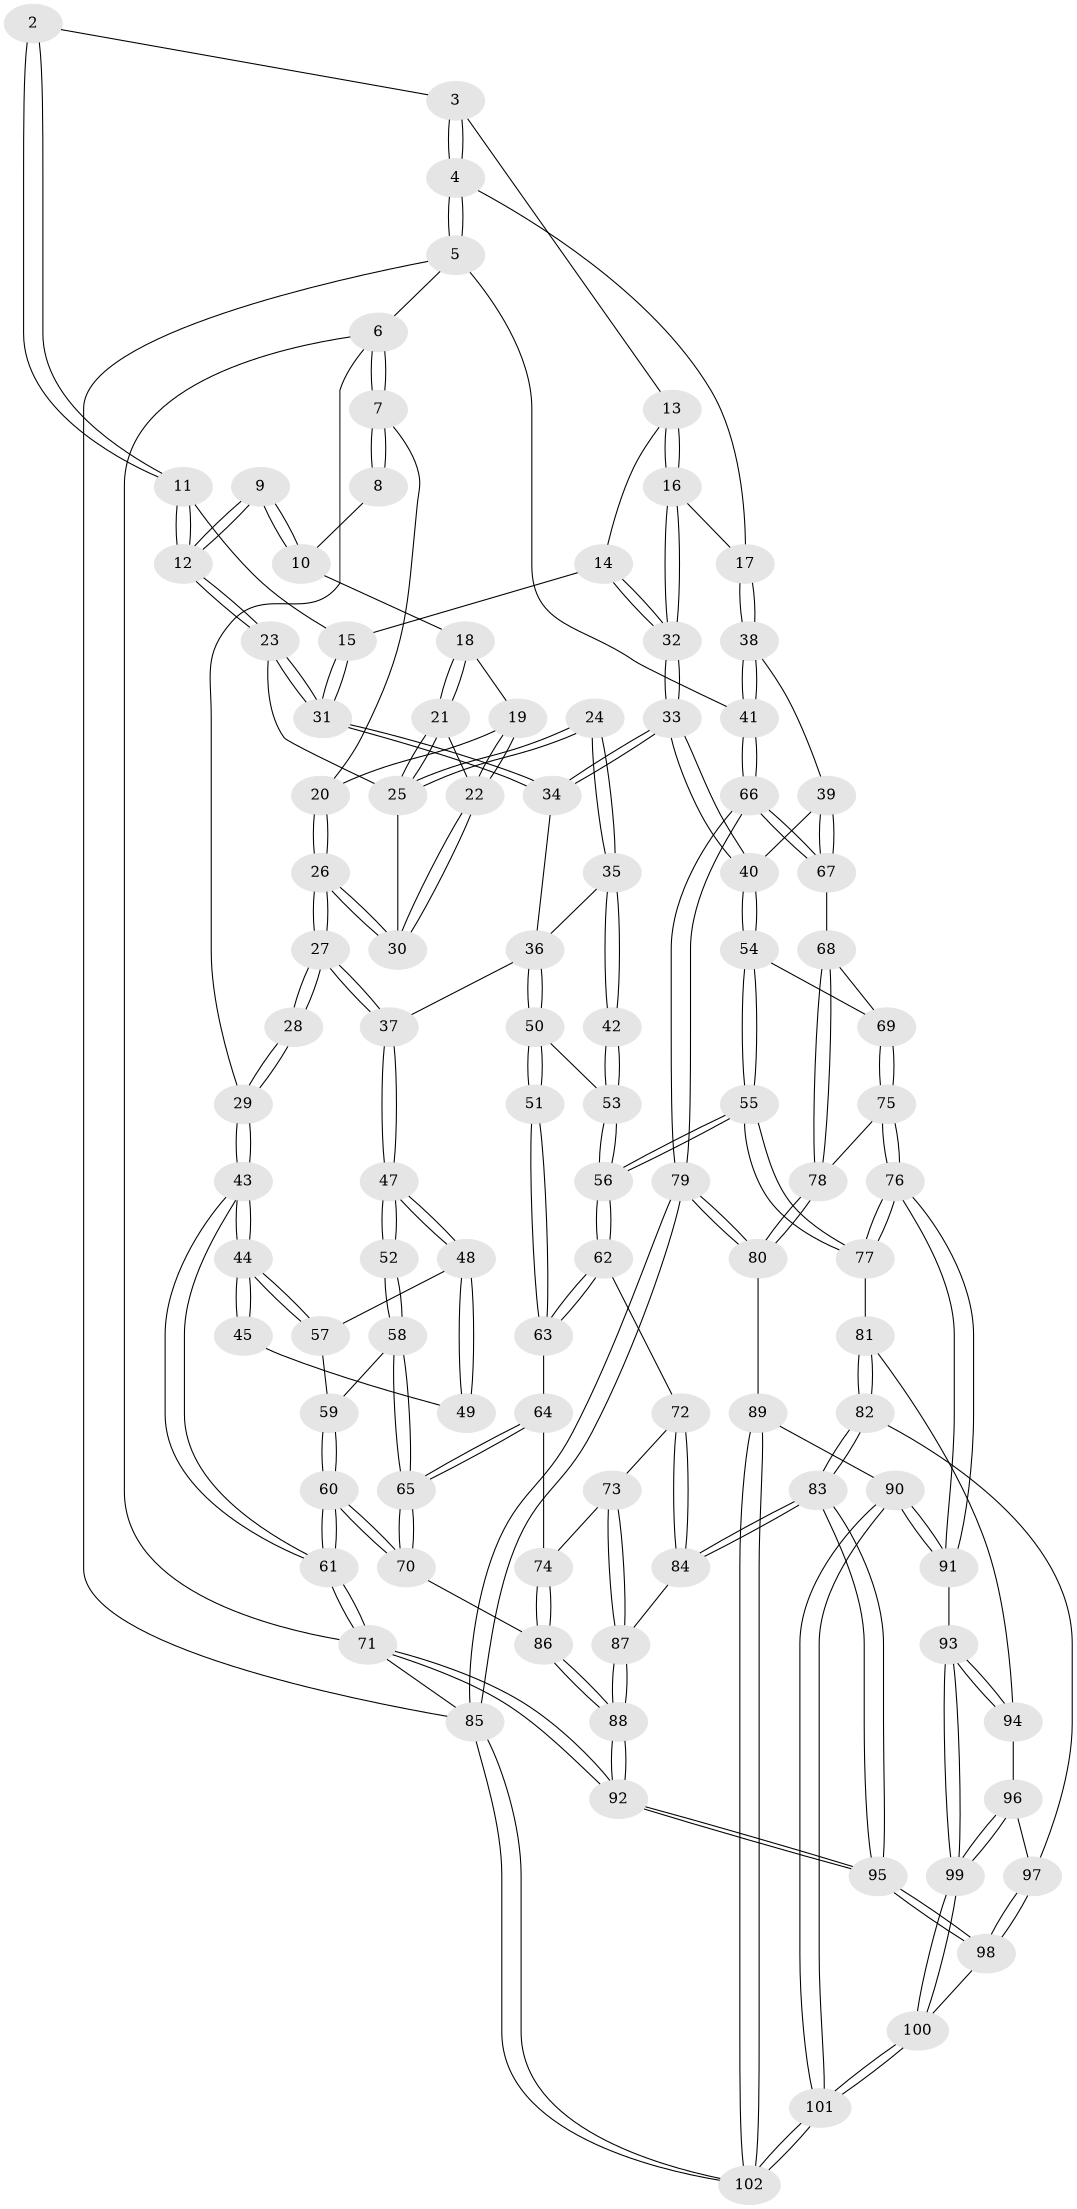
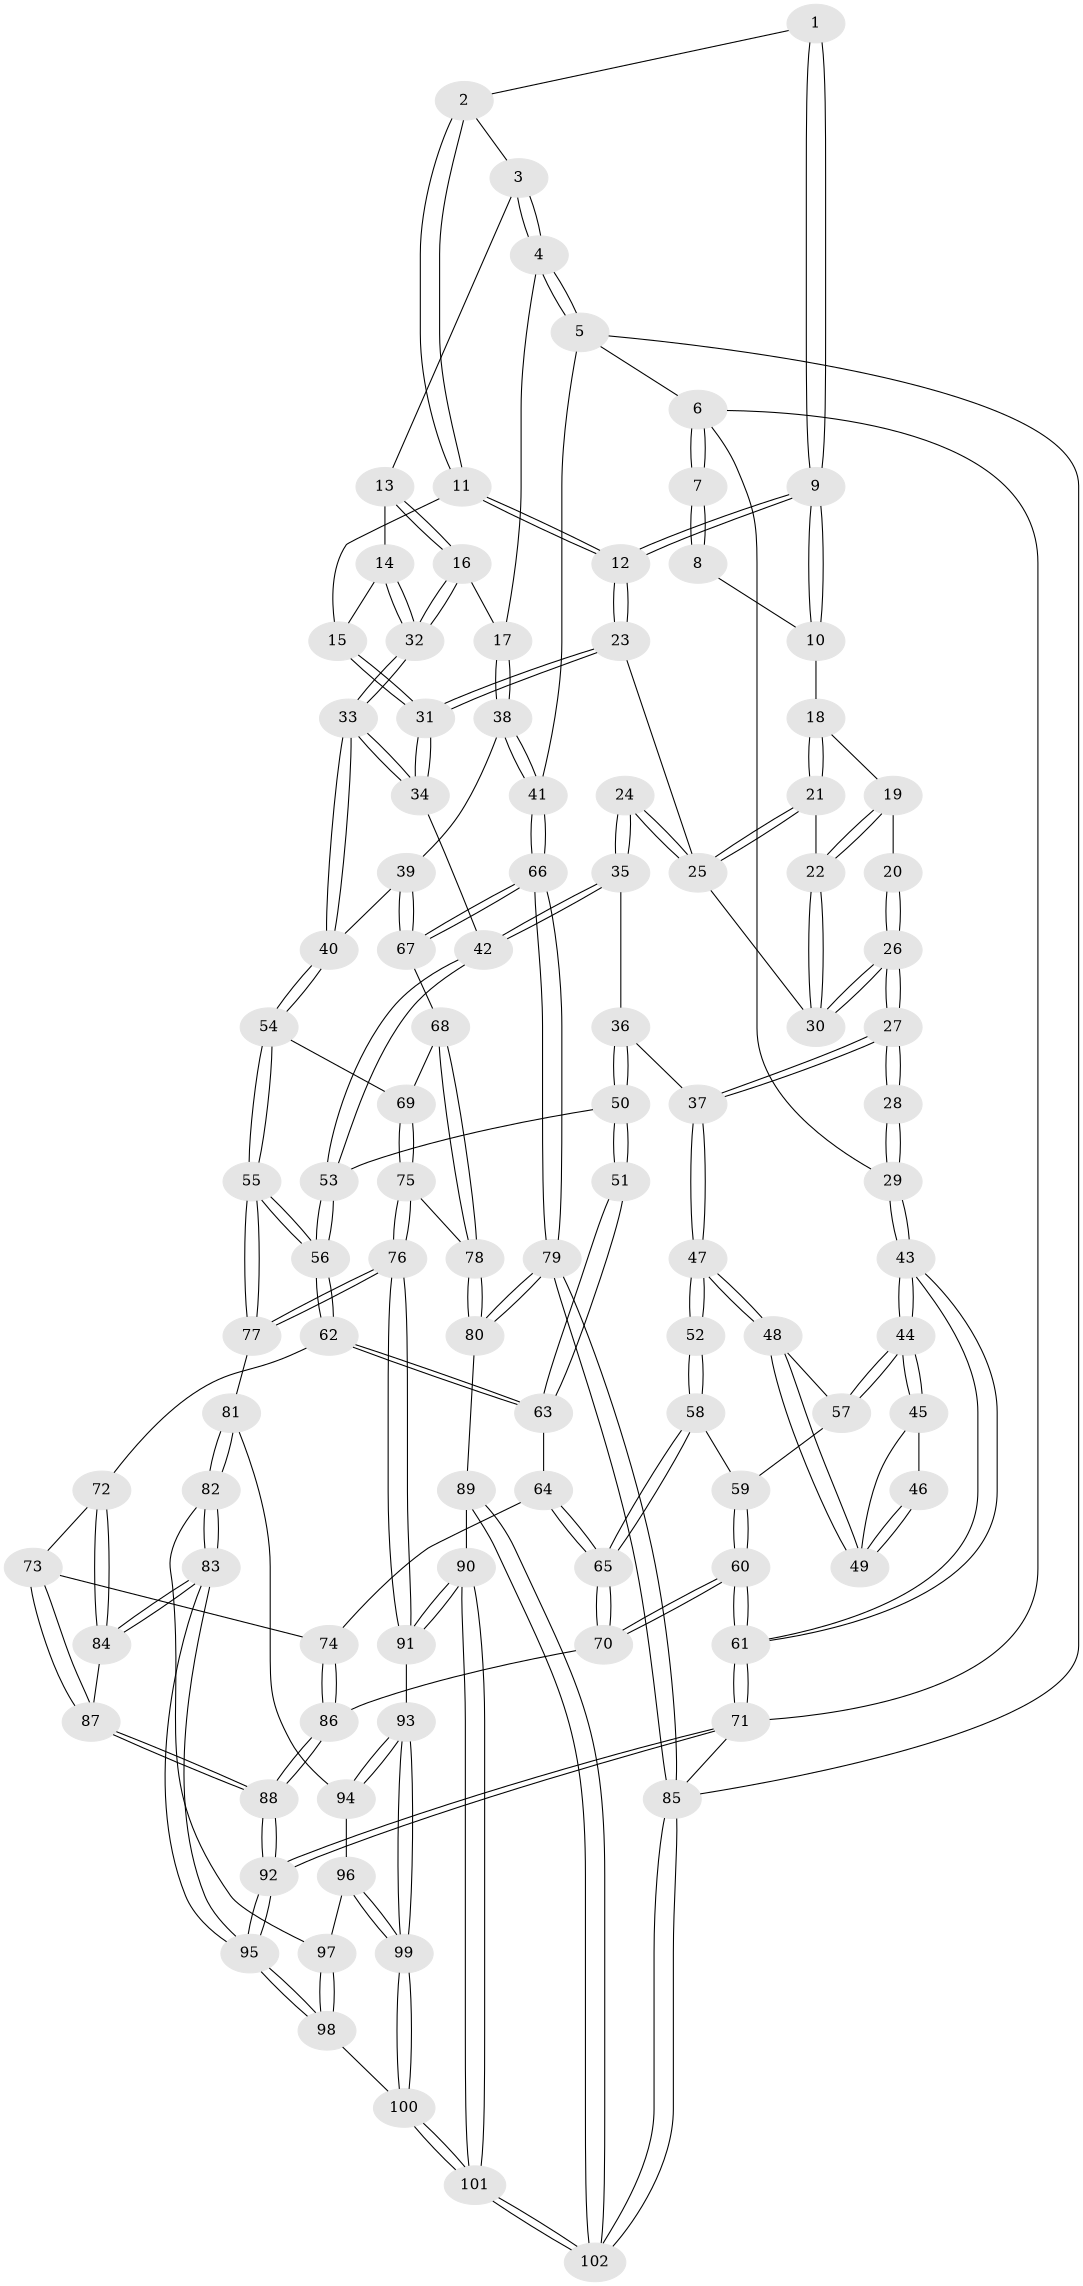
  graph {
    node [color=gray90 style=filled]
+   1
    2
    9
    3
    11
    10
    12
    4
    13
    15
    5
    17
    14
    16
    6
    41
    85
    38
    7
    29
    71
    66
    102
    8
    20
    43
    92
    26
    18
    23
    19
    21
    31
    25
    32
    33
    34
    39
    22
    30
    27
    24
    35
    42
    36
    28
    37
    47
    44
    61
    40
    54
    53
    50
    51
    48
    52
    67
    68
    55
    69
    79
    56
    45
    57
+   46
    49
    59
    58
    63
    64
    65
    62
    77
    75
    81
    72
    60
    70
    86
    73
    84
    74
    80
    78
    76
    88
    95
    87
    91
    93
    82
    94
    89
    90
    83
    97
    96
    98
    101
    99
    100
+   1 -- 2
+   1 -- 9
+   1 -- 9
    2 -- 3
    2 -- 11
    2 -- 11
    9 -- 10
    9 -- 10
    9 -- 12
    9 -- 12
    3 -- 4
    3 -- 4
    3 -- 13
    11 -- 12
    11 -- 12
    11 -- 15
    10 -- 18
    12 -- 23
    12 -- 23
    4 -- 5
    4 -- 5
    4 -- 17
    13 -- 14
    13 -- 16
    13 -- 16
    15 -- 31
    15 -- 31
    5 -- 6
    5 -- 41
    5 -- 85
    17 -- 38
    17 -- 38
    14 -- 15
    14 -- 32
    14 -- 32
    16 -- 17
    16 -- 32
    16 -- 32
    6 -- 7
    6 -- 7
    6 -- 29
    6 -- 71
    41 -- 66
    41 -- 66
    85 -- 102
    85 -- 102
    38 -- 41
    38 -- 41
    38 -- 39
    7 -- 8
    7 -- 8
-   7 -- 20
    29 -- 43
    29 -- 43
    71 -- 85
    71 -- 92
    71 -- 92
    66 -- 67
    66 -- 67
    66 -- 79
    66 -- 79
    8 -- 10
    20 -- 26
    20 -- 26
    43 -- 44
    43 -- 44
    43 -- 61
    43 -- 61
    92 -- 95
    92 -- 95
    26 -- 30
    26 -- 30
    26 -- 27
    26 -- 27
    18 -- 19
    18 -- 21
    18 -- 21
    23 -- 31
    23 -- 31
    23 -- 25
    19 -- 20
    19 -- 22
    19 -- 22
    21 -- 25
    21 -- 25
    21 -- 22
    31 -- 34
    31 -- 34
    25 -- 30
    32 -- 33
    32 -- 33
    33 -- 34
    33 -- 34
    33 -- 40
    33 -- 40
-   34 -- 36
+   34 -- 42
    39 -- 40
    39 -- 67
    39 -- 67
    22 -- 30
    22 -- 30
    27 -- 28
    27 -- 28
    27 -- 37
    27 -- 37
    24 -- 25
    24 -- 25
    24 -- 35
    24 -- 35
    35 -- 42
    35 -- 42
    35 -- 36
    42 -- 53
    42 -- 53
    36 -- 37
    36 -- 50
    36 -- 50
    28 -- 29
    28 -- 29
    37 -- 47
    37 -- 47
    47 -- 48
    47 -- 48
    47 -- 52
    47 -- 52
    44 -- 45
    44 -- 45
    44 -- 57
    44 -- 57
    61 -- 71
    61 -- 71
    40 -- 54
    40 -- 54
    54 -- 55
    54 -- 55
    54 -- 69
    53 -- 56
    53 -- 56
    50 -- 53
    50 -- 51
    50 -- 51
    51 -- 63
    51 -- 63
    48 -- 57
    48 -- 49
    48 -- 49
    52 -- 58
    52 -- 58
    67 -- 68
    68 -- 69
    68 -- 78
    68 -- 78
    55 -- 56
    55 -- 56
    55 -- 77
    55 -- 77
    69 -- 75
    69 -- 75
    79 -- 85
    79 -- 85
    79 -- 80
    79 -- 80
    56 -- 62
    56 -- 62
+   45 -- 46
    45 -- 49
    57 -- 59
+   46 -- 49
+   46 -- 49
    59 -- 60
    59 -- 60
    58 -- 59
    58 -- 65
    58 -- 65
    63 -- 64
    64 -- 65
    64 -- 65
    64 -- 74
    65 -- 70
    65 -- 70
    62 -- 63
    62 -- 63
    62 -- 72
    77 -- 81
    75 -- 78
    75 -- 76
    75 -- 76
    81 -- 82
    81 -- 82
    81 -- 94
    72 -- 73
    72 -- 84
    72 -- 84
    60 -- 61
    60 -- 61
    60 -- 70
    60 -- 70
    70 -- 86
    86 -- 88
    86 -- 88
    73 -- 74
    73 -- 87
    73 -- 87
    84 -- 87
    74 -- 86
    74 -- 86
    80 -- 89
    78 -- 80
    78 -- 80
    76 -- 77
    76 -- 77
    76 -- 91
    76 -- 91
    88 -- 92
    88 -- 92
    95 -- 98
    95 -- 98
    87 -- 88
    87 -- 88
    91 -- 93
    93 -- 94
    93 -- 94
    93 -- 99
    93 -- 99
    82 -- 83
    82 -- 83
    82 -- 97
    94 -- 96
    89 -- 102
    89 -- 102
    89 -- 90
    90 -- 91
    90 -- 91
    90 -- 101
    90 -- 101
    83 -- 84
    83 -- 84
    83 -- 95
    83 -- 95
    97 -- 98
    97 -- 98
    96 -- 97
    96 -- 99
    96 -- 99
    98 -- 100
    101 -- 102
    101 -- 102
    99 -- 100
    99 -- 100
    100 -- 101
    100 -- 101
  }
